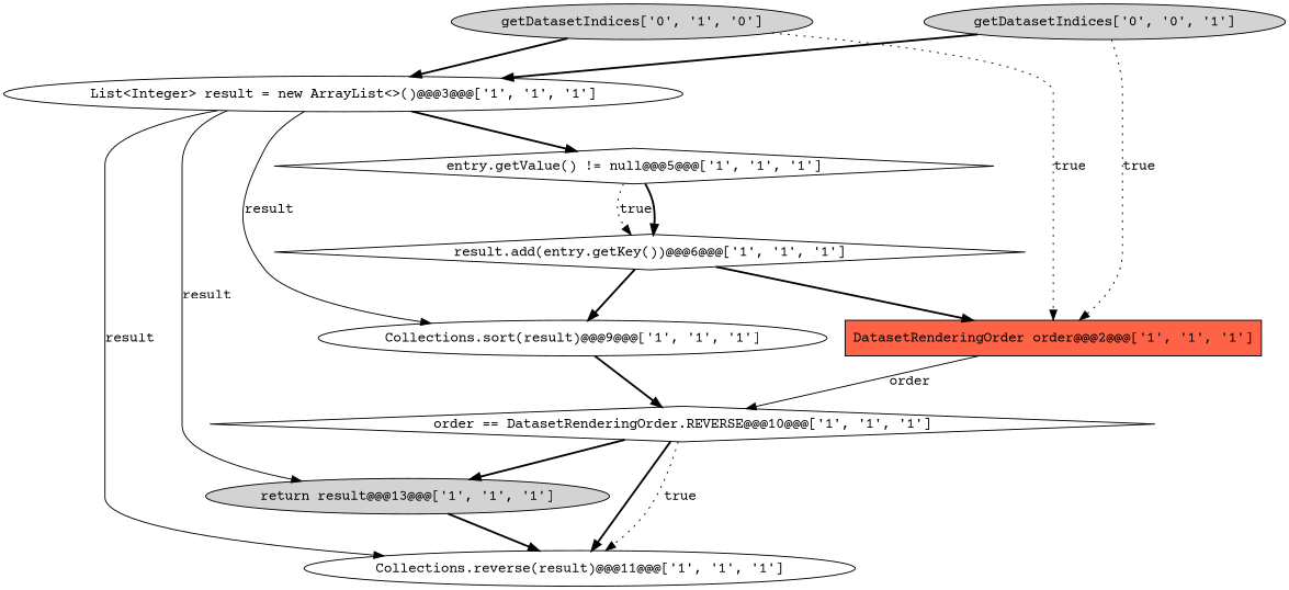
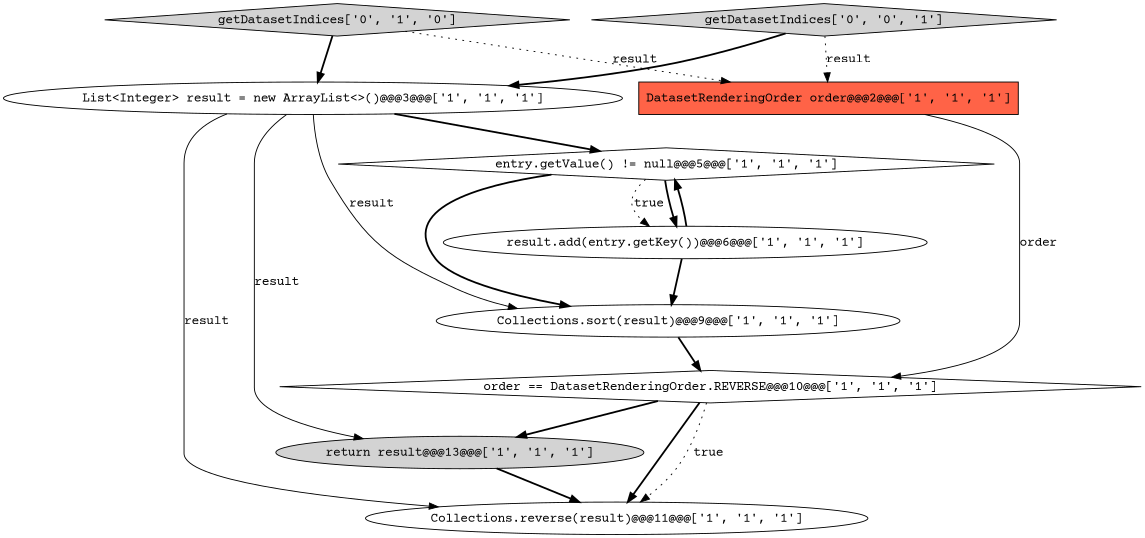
  digraph {
    fontname="Courier Prime"
    node [fillcolor=white fontname="Courier Prime" shape=ellipse style=filled]
    edge [fontname="Courier Prime" style=bold]
    n1 [label="order == DatasetRenderingOrder.REVERSE@@@10@@@['1', '1', '1']" shape=diamond]
    n2 [label="Collections.reverse(result)@@@11@@@['1', '1', '1']"]
    n3 [fillcolor=lightgray label="return result@@@13@@@['1', '1', '1']"]
    n4 [label="Collections.sort(result)@@@9@@@['1', '1', '1']"]
    n5 [label="entry.getValue() != null@@@5@@@['1', '1', '1']" shape=diamond]
-   n6 [label="result.add(entry.getKey())@@@6@@@['1', '1', '1']" shape=diamond]
-   n7 [fillcolor=lightgray label="getDatasetIndices['0', '1', '0']"]
+   n6 [label="result.add(entry.getKey())@@@6@@@['1', '1', '1']"]
+   n7 [fillcolor=lightgray label="getDatasetIndices['0', '1', '0']" shape=diamond]
    n8 [label="List<Integer> result = new ArrayList<>()@@@3@@@['1', '1', '1']"]
    n9 [fillcolor=tomato label="DatasetRenderingOrder order@@@2@@@['1', '1', '1']" shape=box]
-   n10 [fillcolor=lightgray label="getDatasetIndices['0', '0', '1']"]
+   n10 [fillcolor=lightgray label="getDatasetIndices['0', '0', '1']" shape=diamond]
    n1 -> n2
    n1 -> n2 [label=true style=dotted]
    n1 -> n3
    n3 -> n2
    n4 -> n1
+   n5 -> n4
    n5 -> n6 [label=true style=dotted]
    n5 -> n6
    n6 -> n4
-   n6 -> n9
+   n6 -> n5
    n7 -> n8
-   n7 -> n9 [label=true style=dotted]
+   n7 -> n9 [label=result style=dotted]
    n8 -> n2 [label=result style=solid]
    n8 -> n3 [label=result style=solid]
    n8 -> n4 [label=result style=solid]
    n8 -> n5
    n9 -> n1 [label=order style=solid]
    n10 -> n8
-   n10 -> n9 [label=true style=dotted]
+   n10 -> n9 [label=result style=dotted]
  }
